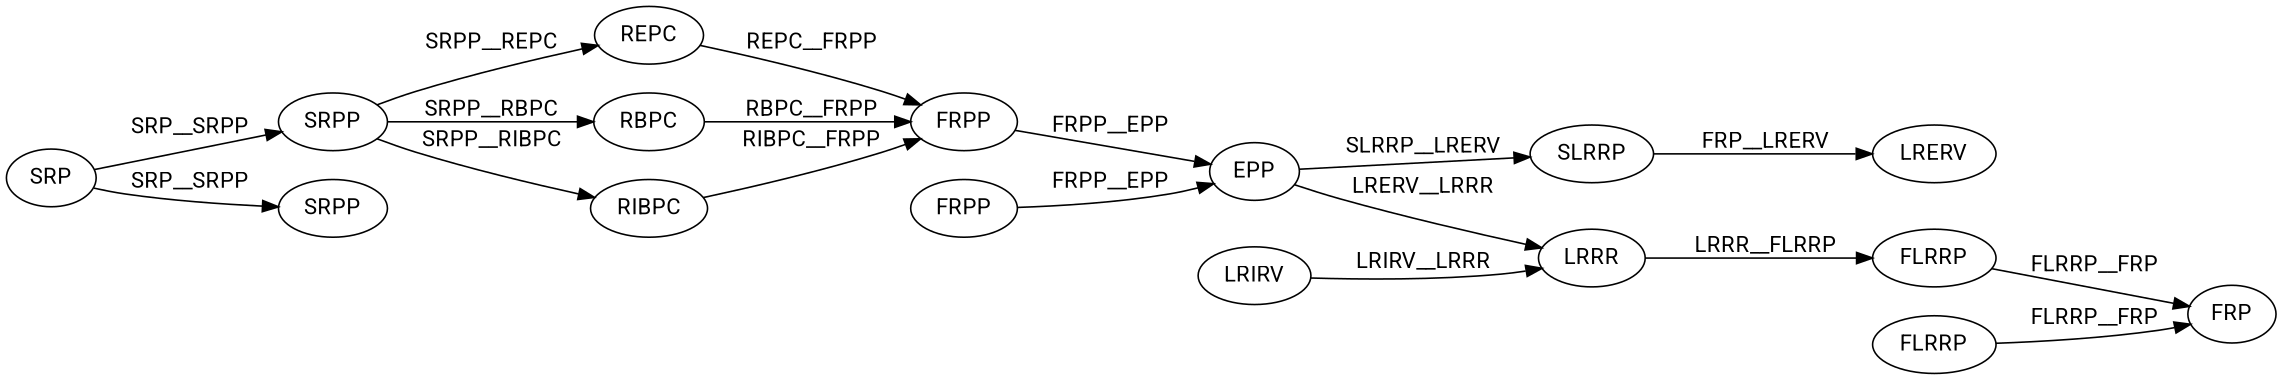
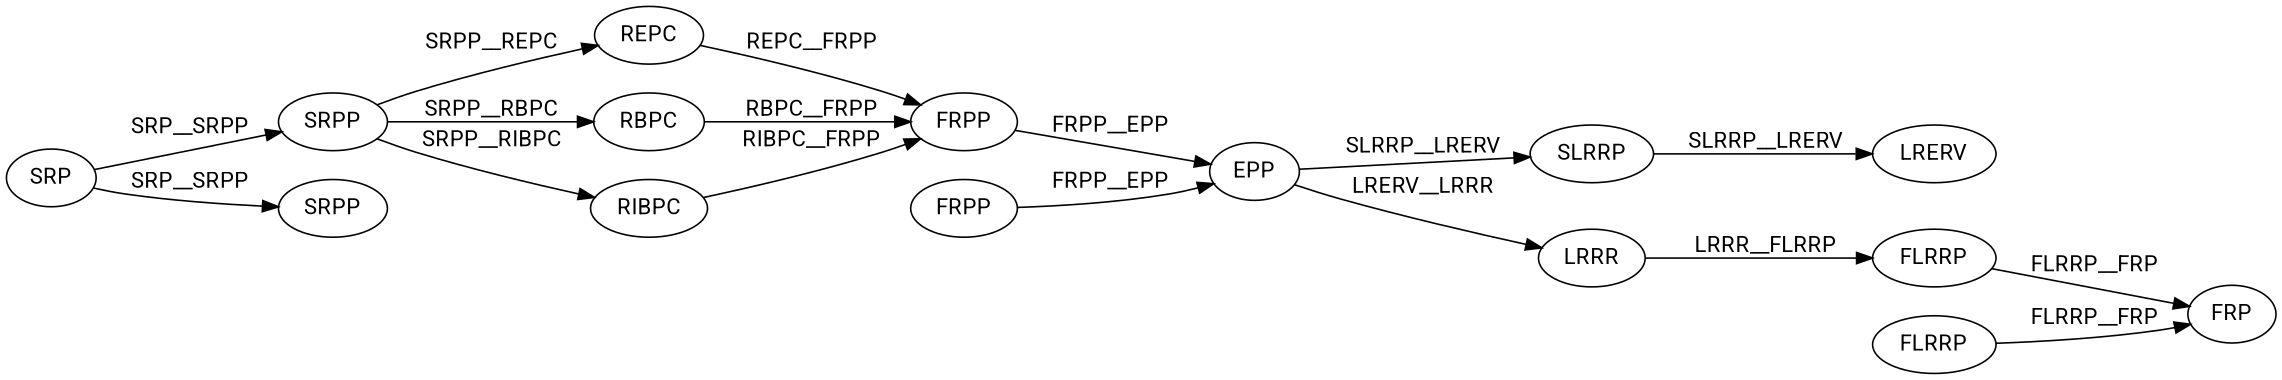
  digraph {
    fontname=Roboto
    rankdir=LR
    node [color=black fontcolor=black fontname=Roboto]
    edge [color=black fontcolor=black fontname=Roboto]
    n1 [label=SRP]
    n2 [label=SRPP]
    n3 [label=SRPP]
    n4 [label=REPC]
    n5 [label=RBPC]
    n6 [label=RIBPC]
    n7 [label=FRPP]
    n8 [label=FRPP]
    n9 [label=EPP]
    n10 [label=SLRRP]
    n11 [label=LRRR]
    n12 [label=LRERV]
-   n13 [label=LRIRV]
    n14 [label=FLRRP]
    n15 [label=FLRRP]
    n16 [label=FRP]
    n1 -> n2 [label=" SRP__SRPP"]
    n1 -> n3 [label=" SRP__SRPP"]
    n2 -> n4 [label=" SRPP__REPC"]
    n2 -> n5 [label=" SRPP__RBPC"]
    n2 -> n6 [label=" SRPP__RIBPC"]
    n4 -> n7 [label=" REPC__FRPP"]
    n5 -> n7 [label=" RBPC__FRPP"]
    n6 -> n7 [label=" RIBPC__FRPP"]
    n7 -> n9 [label=" FRPP__EPP"]
    n8 -> n9 [label=" FRPP__EPP"]
    n9 -> n10 [label=" SLRRP__LRERV"]
    n9 -> n11 [label=" LRERV__LRRR"]
-   n10 -> n12 [label=" FRP__LRERV"]
+   n10 -> n12 [label=" SLRRP__LRERV"]
    n11 -> n14 [label=" LRRR__FLRRP"]
-   n13 -> n11 [label=" LRIRV__LRRR"]
    n14 -> n16 [label=" FLRRP__FRP"]
    n15 -> n16 [label=" FLRRP__FRP"]
  }
